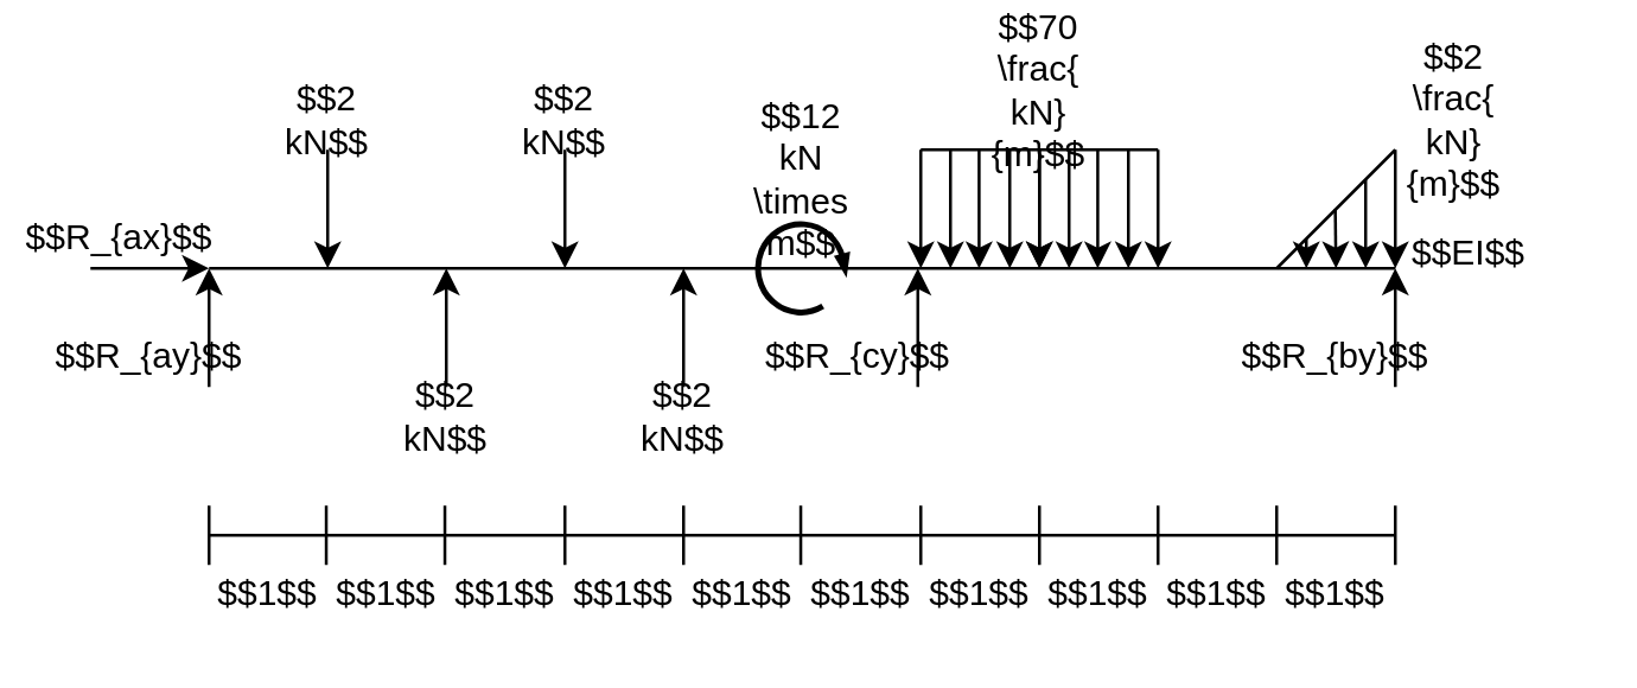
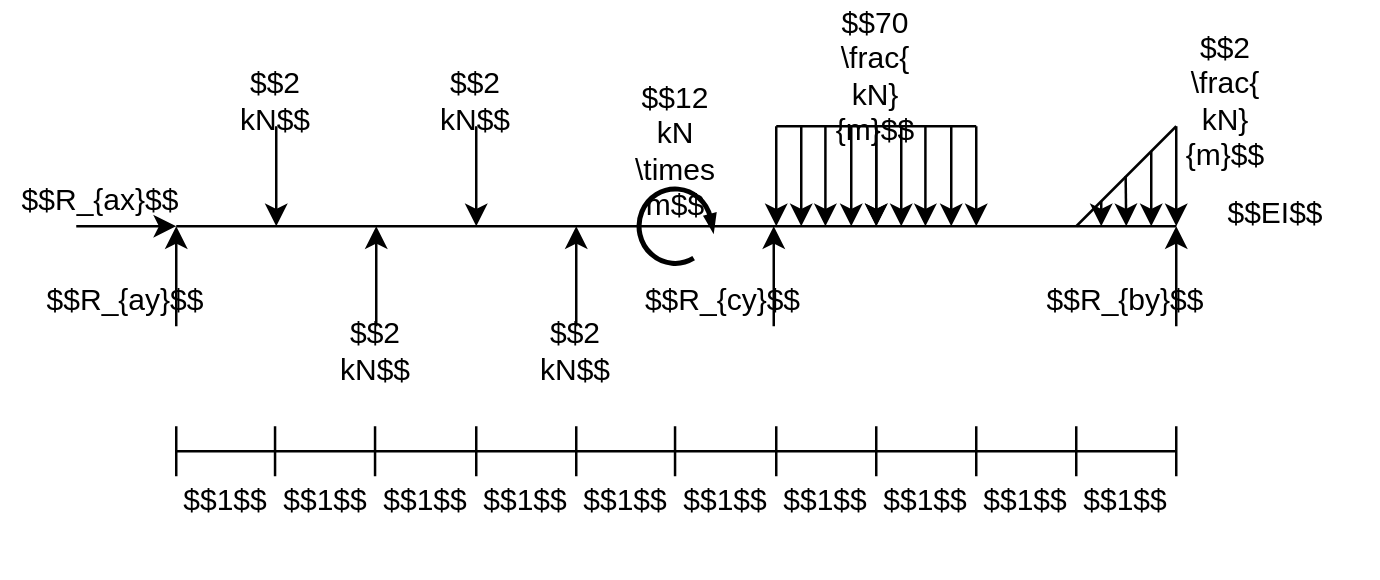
  <mxCell id="0" />
  <mxCell id="1" parent="0" />
  <mxCell id="2" value="" style="endArrow=none;html=1;" parent="1" edge="1"><mxGeometry width="50" height="50" relative="1" as="geometry"><mxPoint x="70" y="90" as="sourcePoint" /><mxPoint x="470" y="90" as="targetPoint" /></mxGeometry></mxCell>
  <mxCell id="3" value="" style="endArrow=classic;html=1;" parent="1" edge="1"><mxGeometry width="50" height="50" relative="1" as="geometry"><mxPoint x="70" y="130" as="sourcePoint" /><mxPoint x="70" y="90" as="targetPoint" /></mxGeometry></mxCell>
  <mxCell id="4" value="" style="endArrow=classic;html=1;" parent="1" edge="1"><mxGeometry width="50" height="50" relative="1" as="geometry"><mxPoint x="30" y="90" as="sourcePoint" /><mxPoint x="70" y="90" as="targetPoint" /></mxGeometry></mxCell>
  <mxCell id="5" value="&lt;div&gt;$$R_{ay}$$&lt;/div&gt;" style="text;html=1;strokeColor=none;fillColor=none;align=center;verticalAlign=middle;whiteSpace=wrap;rounded=0;" parent="1" vertex="1"><mxGeometry x="30" y="110" width="40" height="20" as="geometry" /></mxCell>
  <mxCell id="6" value="&lt;div&gt;$$R_{ax}$$&lt;/div&gt;" style="text;html=1;strokeColor=none;fillColor=none;align=center;verticalAlign=middle;whiteSpace=wrap;rounded=0;" parent="1" vertex="1"><mxGeometry x="20" y="70" width="40" height="20" as="geometry" /></mxCell>
  <mxCell id="7" value="" style="endArrow=classic;html=1;" parent="1" edge="1"><mxGeometry width="50" height="50" relative="1" as="geometry"><mxPoint x="470" y="130" as="sourcePoint" /><mxPoint x="470" y="90" as="targetPoint" /></mxGeometry></mxCell>
  <mxCell id="8" value="&lt;div&gt;$$R_{by}$$&lt;/div&gt;" style="text;html=1;strokeColor=none;fillColor=none;align=center;verticalAlign=middle;whiteSpace=wrap;rounded=0;" parent="1" vertex="1"><mxGeometry x="430" y="110" width="40" height="20" as="geometry" /></mxCell>
  <mxCell id="9" value="" style="group" parent="1" vertex="1" connectable="0"><mxGeometry x="350" y="50" width="40" height="40" as="geometry" /></mxCell>
  <mxCell id="10" value="" style="endArrow=none;html=1;" parent="9" edge="1"><mxGeometry width="50" height="50" relative="1" as="geometry"><mxPoint x="40" as="sourcePoint" /><mxPoint as="targetPoint" /></mxGeometry></mxCell>
  <mxCell id="11" value="" style="endArrow=classic;html=1;" parent="9" edge="1"><mxGeometry width="50" height="50" as="geometry"><mxPoint as="sourcePoint" /><mxPoint y="40" as="targetPoint" /></mxGeometry></mxCell>
  <mxCell id="12" value="" style="endArrow=classic;html=1;" parent="9" edge="1"><mxGeometry width="50" height="50" as="geometry"><mxPoint x="10" as="sourcePoint" /><mxPoint x="10" y="40" as="targetPoint" /></mxGeometry></mxCell>
  <mxCell id="13" value="" style="endArrow=classic;html=1;" parent="9" edge="1"><mxGeometry width="50" height="50" as="geometry"><mxPoint x="19.66" as="sourcePoint" /><mxPoint x="19.66" y="40" as="targetPoint" /></mxGeometry></mxCell>
  <mxCell id="14" value="" style="endArrow=classic;html=1;" parent="9" edge="1"><mxGeometry width="50" height="50" as="geometry"><mxPoint x="30" as="sourcePoint" /><mxPoint x="30" y="40" as="targetPoint" /></mxGeometry></mxCell>
  <mxCell id="15" value="" style="endArrow=classic;html=1;" parent="9" edge="1"><mxGeometry width="50" height="50" as="geometry"><mxPoint x="40" as="sourcePoint" /><mxPoint x="40" y="40" as="targetPoint" /></mxGeometry></mxCell>
  <mxCell id="16" value="$$70 \frac{ kN}{m}$$" style="text;html=1;strokeColor=none;fillColor=none;align=center;verticalAlign=middle;whiteSpace=wrap;rounded=0;" parent="1" vertex="1"><mxGeometry x="330" y="20" width="40" height="20" as="geometry" /></mxCell>
- <mxCell id="17" value="$$EI$$" style="text;html=1;strokeColor=none;fillColor=none;align=center;verticalAlign=middle;whiteSpace=wrap;rounded=0;" parent="1" vertex="1"><mxGeometry x="475" y="75" width="40" height="20" as="geometry" /></mxCell>
+ <mxCell id="17" value="$$EI$$" style="text;html=1;strokeColor=none;fillColor=none;align=center;verticalAlign=middle;whiteSpace=wrap;rounded=0;" parent="1" vertex="1"><mxGeometry x="490" y="75" width="40" height="20" as="geometry" /></mxCell>
  <mxCell id="18" value="" style="group" parent="1" vertex="1" connectable="0"><mxGeometry x="70" y="170" width="400" height="40" as="geometry" /></mxCell>
  <mxCell id="19" value="" style="endArrow=none;html=1;" parent="18" edge="1"><mxGeometry width="50" height="50" relative="1" as="geometry"><mxPoint y="10" as="sourcePoint" /><mxPoint x="400" y="10" as="targetPoint" /></mxGeometry></mxCell>
  <mxCell id="20" value="" style="endArrow=none;html=1;" parent="18" edge="1"><mxGeometry width="50" height="50" relative="1" as="geometry"><mxPoint y="20" as="sourcePoint" /><mxPoint as="targetPoint" /></mxGeometry></mxCell>
  <mxCell id="21" value="" style="endArrow=none;html=1;" parent="18" edge="1"><mxGeometry width="50" height="50" relative="1" as="geometry"><mxPoint x="39.52" y="20" as="sourcePoint" /><mxPoint x="39.52" as="targetPoint" /></mxGeometry></mxCell>
  <mxCell id="22" value="" style="endArrow=none;html=1;" parent="18" edge="1"><mxGeometry width="50" height="50" relative="1" as="geometry"><mxPoint x="79.52" y="20" as="sourcePoint" /><mxPoint x="79.52" as="targetPoint" /></mxGeometry></mxCell>
  <mxCell id="23" value="" style="endArrow=none;html=1;" parent="18" edge="1"><mxGeometry width="50" height="50" relative="1" as="geometry"><mxPoint x="120" y="20" as="sourcePoint" /><mxPoint x="120" as="targetPoint" /></mxGeometry></mxCell>
  <mxCell id="24" value="" style="endArrow=none;html=1;" parent="18" edge="1"><mxGeometry width="50" height="50" relative="1" as="geometry"><mxPoint x="160" y="20" as="sourcePoint" /><mxPoint x="160" as="targetPoint" /></mxGeometry></mxCell>
  <mxCell id="25" value="" style="endArrow=none;html=1;" parent="18" edge="1"><mxGeometry width="50" height="50" relative="1" as="geometry"><mxPoint x="199.52" y="20" as="sourcePoint" /><mxPoint x="199.52" as="targetPoint" /></mxGeometry></mxCell>
  <mxCell id="26" value="" style="endArrow=none;html=1;" parent="18" edge="1"><mxGeometry width="50" height="50" relative="1" as="geometry"><mxPoint x="240" y="20" as="sourcePoint" /><mxPoint x="240" as="targetPoint" /></mxGeometry></mxCell>
  <mxCell id="27" value="" style="endArrow=none;html=1;" parent="18" edge="1"><mxGeometry width="50" height="50" relative="1" as="geometry"><mxPoint x="280" y="20" as="sourcePoint" /><mxPoint x="280" as="targetPoint" /></mxGeometry></mxCell>
  <mxCell id="28" value="" style="endArrow=none;html=1;" parent="18" edge="1"><mxGeometry width="50" height="50" relative="1" as="geometry"><mxPoint x="320" y="20" as="sourcePoint" /><mxPoint x="320" as="targetPoint" /></mxGeometry></mxCell>
  <mxCell id="29" value="" style="endArrow=none;html=1;" parent="18" edge="1"><mxGeometry width="50" height="50" relative="1" as="geometry"><mxPoint x="360" y="20" as="sourcePoint" /><mxPoint x="360" as="targetPoint" /></mxGeometry></mxCell>
  <mxCell id="30" value="" style="endArrow=none;html=1;" parent="18" edge="1"><mxGeometry width="50" height="50" relative="1" as="geometry"><mxPoint x="400" y="20" as="sourcePoint" /><mxPoint x="400" as="targetPoint" /></mxGeometry></mxCell>
  <mxCell id="31" value="$$1$$" style="text;html=1;strokeColor=none;fillColor=none;align=center;verticalAlign=middle;whiteSpace=wrap;rounded=0;" parent="18" vertex="1"><mxGeometry y="20" width="40" height="20" as="geometry" /></mxCell>
  <mxCell id="32" value="$$1$$" style="text;html=1;strokeColor=none;fillColor=none;align=center;verticalAlign=middle;whiteSpace=wrap;rounded=0;" parent="18" vertex="1"><mxGeometry x="40" y="20" width="40" height="20" as="geometry" /></mxCell>
  <mxCell id="33" value="$$1$$" style="text;html=1;strokeColor=none;fillColor=none;align=center;verticalAlign=middle;whiteSpace=wrap;rounded=0;" parent="18" vertex="1"><mxGeometry x="80" y="20" width="40" height="20" as="geometry" /></mxCell>
  <mxCell id="34" value="$$1$$" style="text;html=1;strokeColor=none;fillColor=none;align=center;verticalAlign=middle;whiteSpace=wrap;rounded=0;" parent="18" vertex="1"><mxGeometry x="120" y="20" width="40" height="20" as="geometry" /></mxCell>
  <mxCell id="35" value="$$1$$" style="text;html=1;strokeColor=none;fillColor=none;align=center;verticalAlign=middle;whiteSpace=wrap;rounded=0;" parent="18" vertex="1"><mxGeometry x="160" y="20" width="40" height="20" as="geometry" /></mxCell>
  <mxCell id="36" value="$$1$$" style="text;html=1;strokeColor=none;fillColor=none;align=center;verticalAlign=middle;whiteSpace=wrap;rounded=0;" parent="18" vertex="1"><mxGeometry x="200" y="20" width="40" height="20" as="geometry" /></mxCell>
  <mxCell id="37" value="$$1$$" style="text;html=1;strokeColor=none;fillColor=none;align=center;verticalAlign=middle;whiteSpace=wrap;rounded=0;" parent="18" vertex="1"><mxGeometry x="240" y="20" width="40" height="20" as="geometry" /></mxCell>
  <mxCell id="38" value="$$1$$" style="text;html=1;strokeColor=none;fillColor=none;align=center;verticalAlign=middle;whiteSpace=wrap;rounded=0;" parent="18" vertex="1"><mxGeometry x="280" y="20" width="40" height="20" as="geometry" /></mxCell>
  <mxCell id="39" value="$$1$$" style="text;html=1;strokeColor=none;fillColor=none;align=center;verticalAlign=middle;whiteSpace=wrap;rounded=0;" parent="18" vertex="1"><mxGeometry x="320" y="20" width="40" height="20" as="geometry" /></mxCell>
  <mxCell id="40" value="$$1$$" style="text;html=1;strokeColor=none;fillColor=none;align=center;verticalAlign=middle;whiteSpace=wrap;rounded=0;" parent="18" vertex="1"><mxGeometry x="360" y="20" width="40" height="20" as="geometry" /></mxCell>
  <mxCell id="41" value="" style="endArrow=classic;html=1;" parent="1" edge="1"><mxGeometry width="50" height="50" relative="1" as="geometry"><mxPoint x="110" y="50" as="sourcePoint" /><mxPoint x="110" y="90" as="targetPoint" /></mxGeometry></mxCell>
  <mxCell id="42" value="" style="endArrow=classic;html=1;" parent="1" edge="1"><mxGeometry width="50" height="50" relative="1" as="geometry"><mxPoint x="190" y="50" as="sourcePoint" /><mxPoint x="190" y="90" as="targetPoint" /></mxGeometry></mxCell>
  <mxCell id="43" value="" style="endArrow=classic;html=1;" parent="1" edge="1"><mxGeometry width="50" height="50" relative="1" as="geometry"><mxPoint x="150" y="130" as="sourcePoint" /><mxPoint x="150" y="90" as="targetPoint" /></mxGeometry></mxCell>
  <mxCell id="44" value="" style="endArrow=classic;html=1;" parent="1" edge="1"><mxGeometry width="50" height="50" relative="1" as="geometry"><mxPoint x="230" y="130" as="sourcePoint" /><mxPoint x="230" y="90" as="targetPoint" /></mxGeometry></mxCell>
  <mxCell id="45" value="" style="verticalLabelPosition=bottom;html=1;verticalAlign=top;strokeWidth=2;shape=mxgraph.lean_mapping.physical_pull;pointerEvents=1;sketch=0;rotation=-180;flipH=1;" parent="1" vertex="1"><mxGeometry x="255" y="75" width="30" height="30" as="geometry" /></mxCell>
  <mxCell id="46" value="" style="group" parent="1" vertex="1" connectable="0"><mxGeometry x="310" y="50" width="40" height="40" as="geometry" /></mxCell>
  <mxCell id="47" value="" style="endArrow=none;html=1;" parent="46" edge="1"><mxGeometry width="50" height="50" relative="1" as="geometry"><mxPoint x="40" as="sourcePoint" /><mxPoint as="targetPoint" /></mxGeometry></mxCell>
  <mxCell id="48" value="" style="endArrow=classic;html=1;" parent="46" edge="1"><mxGeometry width="50" height="50" as="geometry"><mxPoint as="sourcePoint" /><mxPoint y="40" as="targetPoint" /></mxGeometry></mxCell>
  <mxCell id="49" value="" style="endArrow=classic;html=1;" parent="46" edge="1"><mxGeometry width="50" height="50" as="geometry"><mxPoint x="10" as="sourcePoint" /><mxPoint x="10" y="40" as="targetPoint" /></mxGeometry></mxCell>
  <mxCell id="50" value="" style="endArrow=classic;html=1;" parent="46" edge="1"><mxGeometry width="50" height="50" as="geometry"><mxPoint x="19.66" as="sourcePoint" /><mxPoint x="19.66" y="40" as="targetPoint" /></mxGeometry></mxCell>
  <mxCell id="51" value="" style="endArrow=classic;html=1;" parent="46" edge="1"><mxGeometry width="50" height="50" as="geometry"><mxPoint x="30" as="sourcePoint" /><mxPoint x="30" y="40" as="targetPoint" /></mxGeometry></mxCell>
  <mxCell id="52" value="" style="endArrow=classic;html=1;" parent="46" edge="1"><mxGeometry width="50" height="50" as="geometry"><mxPoint x="40" as="sourcePoint" /><mxPoint x="40" y="40" as="targetPoint" /></mxGeometry></mxCell>
  <mxCell id="53" value="" style="endArrow=none;html=1;" parent="1" edge="1"><mxGeometry width="50" height="50" relative="1" as="geometry"><mxPoint x="430" y="90" as="sourcePoint" /><mxPoint x="470" y="50" as="targetPoint" /></mxGeometry></mxCell>
  <mxCell id="54" value="" style="endArrow=classic;html=1;" parent="1" edge="1"><mxGeometry width="50" height="50" relative="1" as="geometry"><mxPoint x="470" y="50" as="sourcePoint" /><mxPoint x="470" y="90" as="targetPoint" /></mxGeometry></mxCell>
  <mxCell id="55" value="" style="endArrow=classic;html=1;" parent="1" edge="1"><mxGeometry width="50" height="50" relative="1" as="geometry"><mxPoint x="460" y="60" as="sourcePoint" /><mxPoint x="460" y="90" as="targetPoint" /></mxGeometry></mxCell>
  <mxCell id="56" value="" style="endArrow=classic;html=1;" parent="1" edge="1"><mxGeometry width="50" height="50" relative="1" as="geometry"><mxPoint x="449.76" y="70" as="sourcePoint" /><mxPoint x="450" y="90" as="targetPoint" /></mxGeometry></mxCell>
  <mxCell id="57" value="" style="endArrow=classic;html=1;" parent="1" edge="1"><mxGeometry width="50" height="50" relative="1" as="geometry"><mxPoint x="440" y="80" as="sourcePoint" /><mxPoint x="440" y="90" as="targetPoint" /></mxGeometry></mxCell>
  <mxCell id="58" value="$$2 \frac{ kN}{m}$$" style="text;html=1;strokeColor=none;fillColor=none;align=center;verticalAlign=middle;whiteSpace=wrap;rounded=0;" parent="1" vertex="1"><mxGeometry x="470" y="30" width="40" height="20" as="geometry" /></mxCell>
  <mxCell id="59" value="&lt;div&gt;$$2 kN$$&lt;/div&gt;" style="text;html=1;strokeColor=none;fillColor=none;align=center;verticalAlign=middle;whiteSpace=wrap;rounded=0;" parent="1" vertex="1"><mxGeometry x="90" y="30" width="40" height="20" as="geometry" /></mxCell>
  <mxCell id="60" value="&lt;div&gt;$$2 kN$$&lt;/div&gt;" style="text;html=1;strokeColor=none;fillColor=none;align=center;verticalAlign=middle;whiteSpace=wrap;rounded=0;" parent="1" vertex="1"><mxGeometry x="130" y="130" width="40" height="20" as="geometry" /></mxCell>
  <mxCell id="61" value="&lt;div&gt;$$2 kN$$&lt;/div&gt;" style="text;html=1;strokeColor=none;fillColor=none;align=center;verticalAlign=middle;whiteSpace=wrap;rounded=0;" parent="1" vertex="1"><mxGeometry x="170" y="30" width="40" height="20" as="geometry" /></mxCell>
  <mxCell id="62" value="&lt;div&gt;$$2 kN$$&lt;/div&gt;" style="text;html=1;strokeColor=none;fillColor=none;align=center;verticalAlign=middle;whiteSpace=wrap;rounded=0;" parent="1" vertex="1"><mxGeometry x="210" y="130" width="40" height="20" as="geometry" /></mxCell>
  <mxCell id="63" value="&lt;div&gt;$$12 kN \times m$$&lt;/div&gt;" style="text;html=1;strokeColor=none;fillColor=none;align=center;verticalAlign=middle;whiteSpace=wrap;rounded=0;" parent="1" vertex="1"><mxGeometry x="250" y="50" width="40" height="20" as="geometry" /></mxCell>
  <mxCell id="64" value="" style="endArrow=classic;html=1;" edge="1" parent="1"><mxGeometry width="50" height="50" relative="1" as="geometry"><mxPoint x="309" y="130" as="sourcePoint" /><mxPoint x="309" y="90" as="targetPoint" /></mxGeometry></mxCell>
  <mxCell id="65" value="&lt;div&gt;$$R_{cy}$$&lt;/div&gt;" style="text;html=1;strokeColor=none;fillColor=none;align=center;verticalAlign=middle;whiteSpace=wrap;rounded=0;" vertex="1" parent="1"><mxGeometry x="269" y="110" width="40" height="20" as="geometry" /></mxCell>
